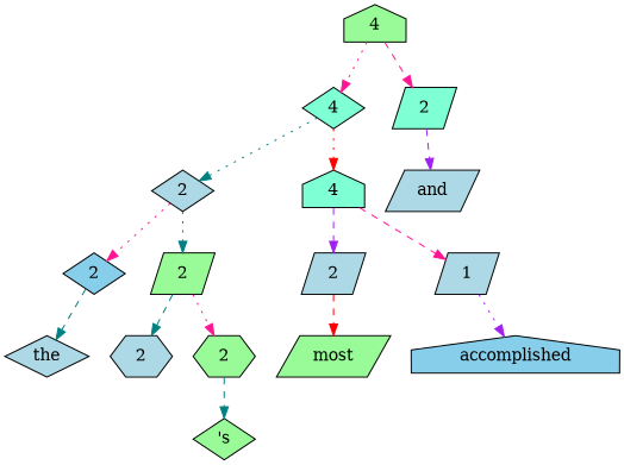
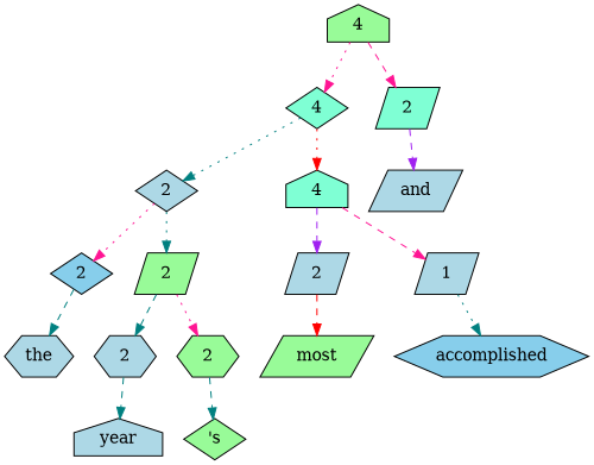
  digraph {
    node [fillcolor=lightblue shape=parallelogram style=filled]
    edge [color=teal style=dashed]
    n1 [fillcolor=palegreen label=4 shape=house]
    n2 [fillcolor=aquamarine label=4 shape=diamond]
    n3 [fillcolor=aquamarine label=2]
    n4 [label=2 shape=diamond]
    n5 [fillcolor=aquamarine label=4 shape=house]
    n6 [label=and]
    n7 [fillcolor=skyblue label=2 shape=diamond]
    n8 [fillcolor=palegreen label=2]
    n9 [label=2]
    n10 [label=1]
-   n11 [label=the shape=diamond]
+   n11 [label=the shape=hexagon]
    n12 [label=2 shape=hexagon]
    n13 [fillcolor=palegreen label=2 shape=hexagon]
    n14 [fillcolor=palegreen label=most]
-   n15 [fillcolor=skyblue label=accomplished shape=house]
+   n15 [fillcolor=skyblue label=accomplished shape=hexagon]
+   n16 [label=year shape=house]
    n17 [fillcolor=palegreen label="'s" shape=diamond]
    n1 -> n2 [color=deeppink style=dotted]
    n1 -> n3 [color=deeppink]
    n2 -> n4 [style=dotted]
    n2 -> n5 [color=red style=dotted]
    n3 -> n6 [color=purple]
    n4 -> n7 [color=deeppink style=dotted]
    n4 -> n8 [style=dotted]
    n5 -> n9 [color=purple]
    n5 -> n10 [color=deeppink]
    n7 -> n11
    n8 -> n12
    n8 -> n13 [color=deeppink style=dotted]
    n9 -> n14 [color=red]
-   n10 -> n15 [color=purple style=dotted]
+   n10 -> n15 [style=dotted]
+   n12 -> n16
    n13 -> n17
  }
